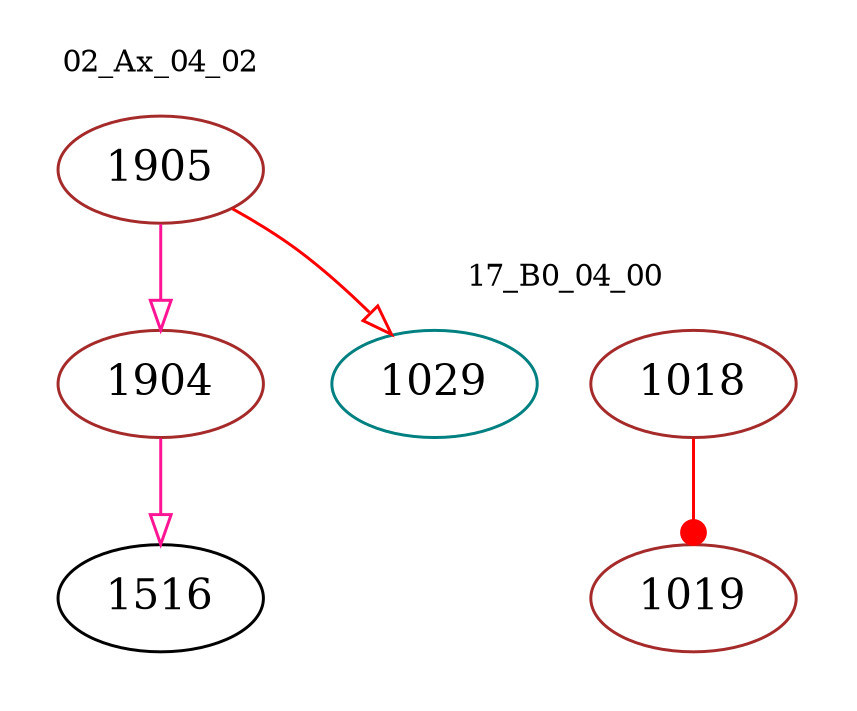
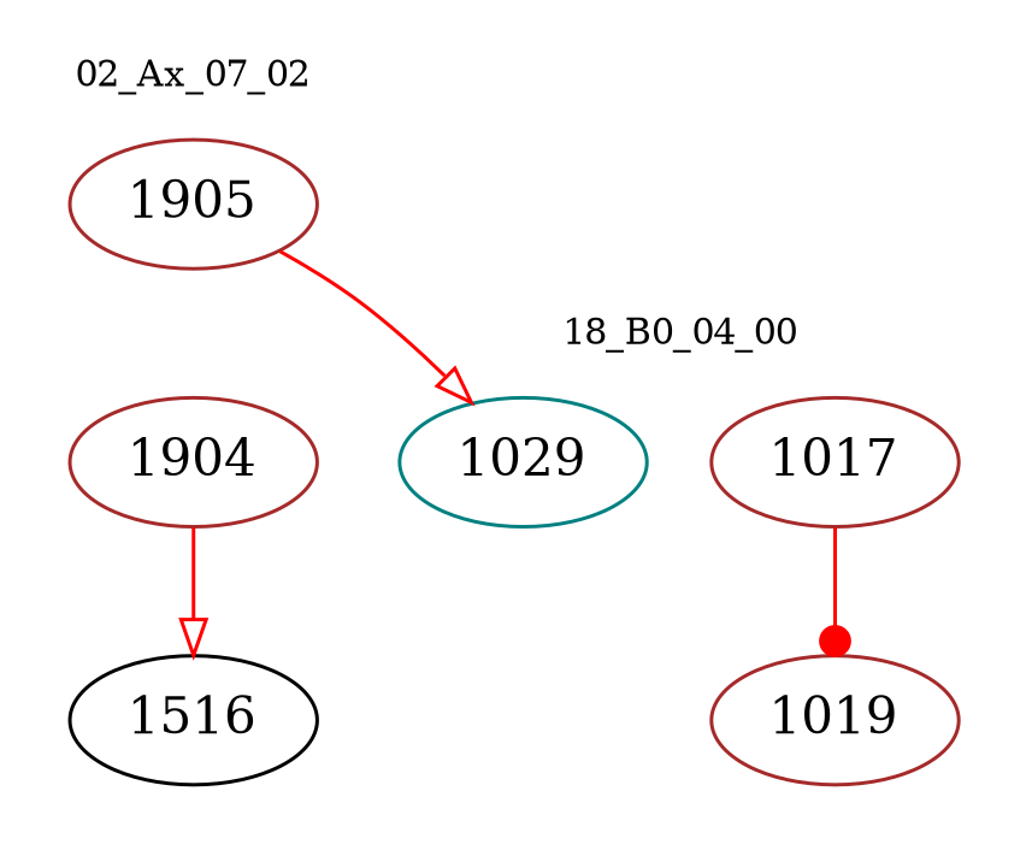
  digraph {
    fontname="DejaVu Serif"
    node [color=brown fontname="DejaVu Serif"]
    edge [arrowhead=onormal color=deeppink fontname="DejaVu Serif"]
    n1 [label=1905]
    n2 [label=1904]
    n3 [color=black label=1516]
-   n4 [label=1018]
+   n4 [label=1017]
    n5 [label=1019]
    n6 [color=teal label=1029]
    subgraph cluster_1 {
      color=white
      fontsize=10
-     label="02_Ax_04_02"
+     label="02_Ax_07_02"
      n1
      n2
      n3
    }
    subgraph cluster_2 {
      color=white
      fontsize=10
-     label="17_B0_04_00"
+     label="18_B0_04_00"
      n4
      n5
      n6
    }
-   n1 -> n2
    n1 -> n6 [color=red]
-   n2 -> n3
+   n2 -> n3 [color=red]
    n4 -> n5 [arrowhead=dot color=red]
  }
